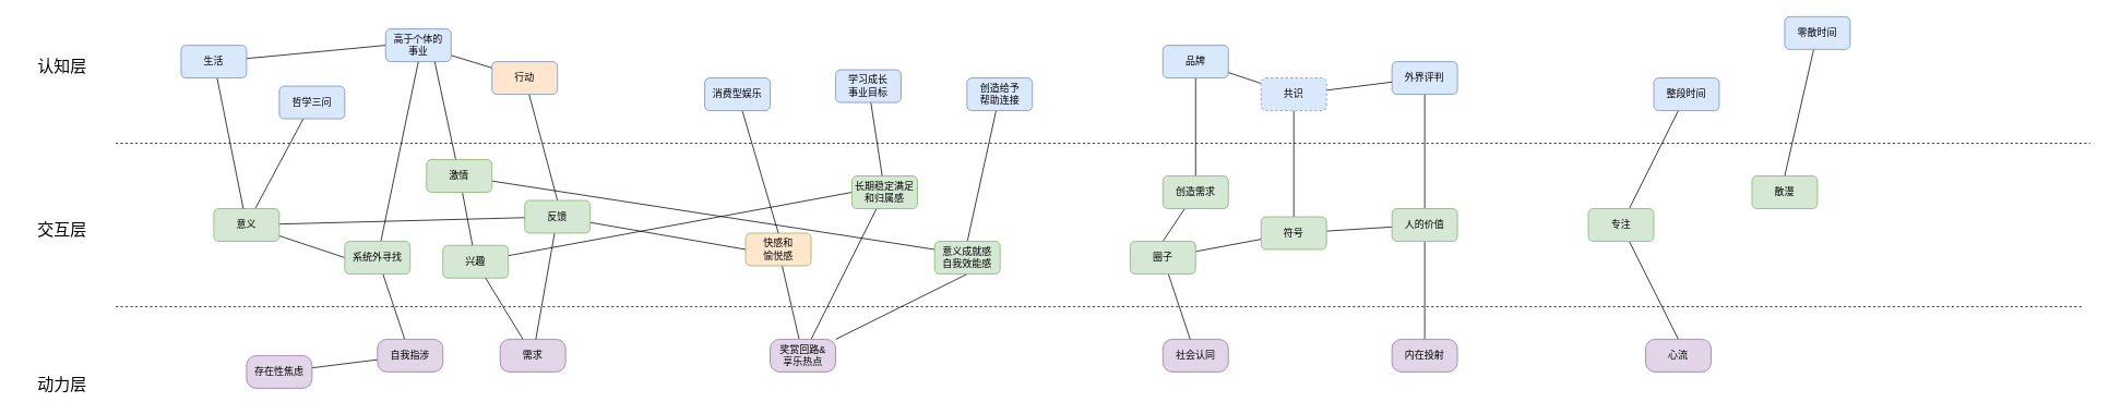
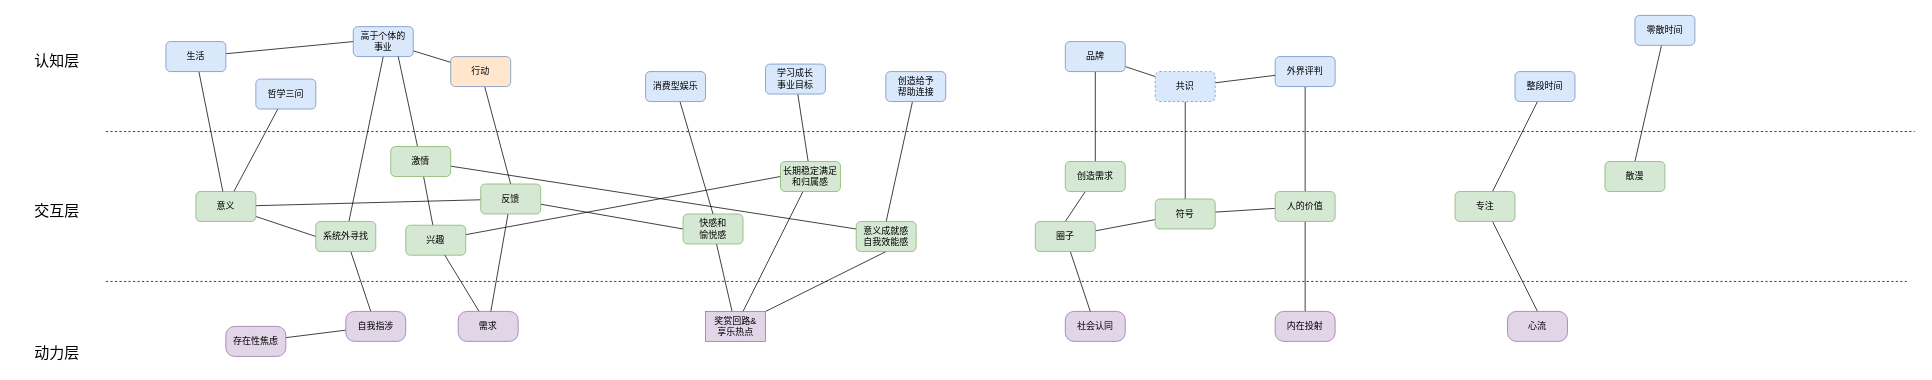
  <mxCell id="0" />
  <mxCell id="1" parent="0" />
  <mxCell id="2" value="" style="endArrow=none;dashed=1;html=1;rounded=0;" edge="1" parent="1"><mxGeometry width="50" height="50" relative="1" as="geometry"><mxPoint x="140" y="175" as="sourcePoint" /><mxPoint x="2553.333" y="175" as="targetPoint" /></mxGeometry></mxCell>
  <mxCell id="3" value="" style="endArrow=none;dashed=1;html=1;rounded=0;" edge="1" parent="1"><mxGeometry width="50" height="50" relative="1" as="geometry"><mxPoint x="140" y="375" as="sourcePoint" /><mxPoint x="2542.667" y="375" as="targetPoint" /></mxGeometry></mxCell>
  <mxCell id="4" value="认知层" style="text;html=1;strokeColor=none;fillColor=none;align=center;verticalAlign=middle;whiteSpace=wrap;rounded=0;fontSize=20;" vertex="1" parent="1"><mxGeometry x="20" y="65" width="110" height="30" as="geometry" /></mxCell>
  <mxCell id="5" value="交互层" style="text;html=1;strokeColor=none;fillColor=none;align=center;verticalAlign=middle;whiteSpace=wrap;rounded=0;fontSize=20;" vertex="1" parent="1"><mxGeometry x="20" y="265" width="110" height="30" as="geometry" /></mxCell>
  <mxCell id="6" value="动力层" style="text;html=1;strokeColor=none;fillColor=none;align=center;verticalAlign=middle;whiteSpace=wrap;rounded=0;fontSize=20;" vertex="1" parent="1"><mxGeometry x="20" y="455" width="110" height="30" as="geometry" /></mxCell>
  <mxCell id="7" style="edgeStyle=none;shape=connector;rounded=0;orthogonalLoop=1;jettySize=auto;html=1;strokeColor=default;align=center;verticalAlign=middle;fontFamily=Helvetica;fontSize=11;fontColor=default;labelBackgroundColor=default;endArrow=none;endFill=0;" edge="1" parent="1" source="8" target="20"><mxGeometry relative="1" as="geometry" /></mxCell>
  <mxCell id="8" value="存在性焦虑" style="rounded=1;whiteSpace=wrap;html=1;fillColor=#e1d5e7;strokeColor=#9673a6;arcSize=29;" vertex="1" parent="1"><mxGeometry x="300" y="435" width="80" height="40" as="geometry" /></mxCell>
  <mxCell id="9" style="rounded=0;orthogonalLoop=1;jettySize=auto;html=1;endArrow=none;endFill=0;" edge="1" parent="1" source="12" target="35"><mxGeometry relative="1" as="geometry" /></mxCell>
  <mxCell id="10" style="edgeStyle=none;shape=connector;rounded=0;orthogonalLoop=1;jettySize=auto;html=1;strokeColor=default;align=center;verticalAlign=middle;fontFamily=Helvetica;fontSize=11;fontColor=default;labelBackgroundColor=default;endArrow=none;endFill=0;" edge="1" parent="1" source="12" target="16"><mxGeometry relative="1" as="geometry" /></mxCell>
  <mxCell id="11" style="edgeStyle=none;shape=connector;rounded=0;orthogonalLoop=1;jettySize=auto;html=1;entryX=0;entryY=0.5;entryDx=0;entryDy=0;strokeColor=default;align=center;verticalAlign=middle;fontFamily=Helvetica;fontSize=11;fontColor=default;labelBackgroundColor=default;endArrow=none;endFill=0;" edge="1" parent="1" source="12" target="15"><mxGeometry relative="1" as="geometry" /></mxCell>
  <mxCell id="12" value="意义" style="rounded=1;whiteSpace=wrap;html=1;fillColor=#d5e8d4;strokeColor=#82b366;" vertex="1" parent="1"><mxGeometry x="260" y="255" width="80" height="40" as="geometry" /></mxCell>
  <mxCell id="13" style="edgeStyle=none;shape=connector;rounded=0;orthogonalLoop=1;jettySize=auto;html=1;entryX=0.5;entryY=1;entryDx=0;entryDy=0;strokeColor=default;align=center;verticalAlign=middle;fontFamily=Helvetica;fontSize=11;fontColor=default;labelBackgroundColor=default;endArrow=none;endFill=0;" edge="1" parent="1" source="15" target="22"><mxGeometry relative="1" as="geometry" /></mxCell>
  <mxCell id="14" style="edgeStyle=none;shape=connector;rounded=0;orthogonalLoop=1;jettySize=auto;html=1;strokeColor=default;align=center;verticalAlign=middle;fontFamily=Helvetica;fontSize=11;fontColor=default;labelBackgroundColor=default;endArrow=none;endFill=0;" edge="1" parent="1" source="15" target="20"><mxGeometry relative="1" as="geometry" /></mxCell>
  <mxCell id="15" value="系统外寻找" style="rounded=1;whiteSpace=wrap;html=1;fillColor=#d5e8d4;strokeColor=#82b366;" vertex="1" parent="1"><mxGeometry x="420" y="295" width="80" height="40" as="geometry" /></mxCell>
  <mxCell id="16" value="哲学三问" style="rounded=1;whiteSpace=wrap;html=1;fillColor=#dae8fc;strokeColor=#6c8ebf;" vertex="1" parent="1"><mxGeometry x="340" y="105" width="80" height="40" as="geometry" /></mxCell>
  <mxCell id="17" style="edgeStyle=none;shape=connector;rounded=0;orthogonalLoop=1;jettySize=auto;html=1;strokeColor=default;align=center;verticalAlign=middle;fontFamily=Helvetica;fontSize=11;fontColor=default;labelBackgroundColor=default;endArrow=none;endFill=0;" edge="1" parent="1" source="19" target="12"><mxGeometry relative="1" as="geometry" /></mxCell>
  <mxCell id="18" style="edgeStyle=none;shape=connector;rounded=0;orthogonalLoop=1;jettySize=auto;html=1;entryX=0;entryY=0.5;entryDx=0;entryDy=0;strokeColor=default;align=center;verticalAlign=middle;fontFamily=Helvetica;fontSize=11;fontColor=default;labelBackgroundColor=default;endArrow=none;endFill=0;" edge="1" parent="1" source="19" target="22"><mxGeometry relative="1" as="geometry" /></mxCell>
  <mxCell id="19" value="生活" style="rounded=1;whiteSpace=wrap;html=1;fillColor=#dae8fc;strokeColor=#6c8ebf;" vertex="1" parent="1"><mxGeometry x="220" y="55" width="80" height="40" as="geometry" /></mxCell>
  <mxCell id="20" value="自我指涉" style="rounded=1;whiteSpace=wrap;html=1;fillColor=#e1d5e7;strokeColor=#9673a6;arcSize=29;" vertex="1" parent="1"><mxGeometry x="460" y="415" width="80" height="40" as="geometry" /></mxCell>
  <mxCell id="21" style="edgeStyle=none;shape=connector;rounded=0;orthogonalLoop=1;jettySize=auto;html=1;strokeColor=default;align=center;verticalAlign=middle;fontFamily=Helvetica;fontSize=11;fontColor=default;labelBackgroundColor=default;endArrow=none;endFill=0;" edge="1" parent="1" source="22" target="24"><mxGeometry relative="1" as="geometry" /></mxCell>
  <mxCell id="22" value="高于个体的&lt;br&gt;事业" style="rounded=1;whiteSpace=wrap;html=1;fillColor=#dae8fc;strokeColor=#6c8ebf;" vertex="1" parent="1"><mxGeometry x="470" y="35" width="80" height="40" as="geometry" /></mxCell>
  <mxCell id="23" style="edgeStyle=none;shape=connector;rounded=0;orthogonalLoop=1;jettySize=auto;html=1;entryX=0.5;entryY=0;entryDx=0;entryDy=0;strokeColor=default;align=center;verticalAlign=middle;fontFamily=Helvetica;fontSize=11;fontColor=default;labelBackgroundColor=default;endArrow=none;endFill=0;" edge="1" parent="1" source="24" target="35"><mxGeometry relative="1" as="geometry" /></mxCell>
  <mxCell id="24" value="行动" style="rounded=1;whiteSpace=wrap;html=1;fillColor=#ffe6cc;strokeColor=#6c8ebf;" vertex="1" parent="1"><mxGeometry x="600" y="75" width="80" height="40" as="geometry" /></mxCell>
  <mxCell id="25" style="edgeStyle=none;shape=connector;rounded=0;orthogonalLoop=1;jettySize=auto;html=1;strokeColor=default;align=center;verticalAlign=middle;fontFamily=Helvetica;fontSize=11;fontColor=default;labelBackgroundColor=default;endArrow=none;endFill=0;" edge="1" parent="1" source="27" target="32"><mxGeometry relative="1" as="geometry" /></mxCell>
  <mxCell id="26" style="edgeStyle=none;shape=connector;rounded=0;orthogonalLoop=1;jettySize=auto;html=1;entryX=0;entryY=0.5;entryDx=0;entryDy=0;strokeColor=default;align=center;verticalAlign=middle;fontFamily=Helvetica;fontSize=11;fontColor=default;labelBackgroundColor=default;endArrow=none;endFill=0;" edge="1" parent="1" source="27" target="45"><mxGeometry relative="1" as="geometry" /></mxCell>
  <mxCell id="27" value="兴趣" style="rounded=1;whiteSpace=wrap;html=1;fillColor=#d5e8d4;strokeColor=#82b366;" vertex="1" parent="1"><mxGeometry x="540" y="300" width="80" height="40" as="geometry" /></mxCell>
  <mxCell id="28" style="edgeStyle=none;shape=connector;rounded=0;orthogonalLoop=1;jettySize=auto;html=1;strokeColor=default;align=center;verticalAlign=middle;fontFamily=Helvetica;fontSize=11;fontColor=default;labelBackgroundColor=default;endArrow=none;endFill=0;" edge="1" parent="1" source="29" target="27"><mxGeometry relative="1" as="geometry" /></mxCell>
  <mxCell id="29" value="需求" style="rounded=1;whiteSpace=wrap;html=1;fillColor=#e1d5e7;strokeColor=#9673a6;arcSize=29;" vertex="1" parent="1"><mxGeometry x="610" y="415" width="80" height="40" as="geometry" /></mxCell>
  <mxCell id="30" style="edgeStyle=none;shape=connector;rounded=0;orthogonalLoop=1;jettySize=auto;html=1;entryX=0.75;entryY=1;entryDx=0;entryDy=0;strokeColor=default;align=center;verticalAlign=middle;fontFamily=Helvetica;fontSize=11;fontColor=default;labelBackgroundColor=default;endArrow=none;endFill=0;" edge="1" parent="1" source="32" target="22"><mxGeometry relative="1" as="geometry" /></mxCell>
  <mxCell id="31" style="edgeStyle=none;shape=connector;rounded=0;orthogonalLoop=1;jettySize=auto;html=1;entryX=0;entryY=0.25;entryDx=0;entryDy=0;strokeColor=default;align=center;verticalAlign=middle;fontFamily=Helvetica;fontSize=11;fontColor=default;labelBackgroundColor=default;endArrow=none;endFill=0;" edge="1" parent="1" source="32" target="51"><mxGeometry relative="1" as="geometry" /></mxCell>
  <mxCell id="32" value="激情" style="rounded=1;whiteSpace=wrap;html=1;fillColor=#d5e8d4;strokeColor=#82b366;" vertex="1" parent="1"><mxGeometry x="520" y="195" width="80" height="40" as="geometry" /></mxCell>
  <mxCell id="33" style="edgeStyle=none;shape=connector;rounded=0;orthogonalLoop=1;jettySize=auto;html=1;strokeColor=default;align=center;verticalAlign=middle;fontFamily=Helvetica;fontSize=11;fontColor=default;labelBackgroundColor=default;endArrow=none;endFill=0;" edge="1" parent="1" source="35" target="29"><mxGeometry relative="1" as="geometry" /></mxCell>
  <mxCell id="34" style="edgeStyle=none;shape=connector;rounded=0;orthogonalLoop=1;jettySize=auto;html=1;entryX=0;entryY=0.5;entryDx=0;entryDy=0;strokeColor=default;align=center;verticalAlign=middle;fontFamily=Helvetica;fontSize=11;fontColor=default;labelBackgroundColor=default;endArrow=none;endFill=0;" edge="1" parent="1" source="35" target="37"><mxGeometry relative="1" as="geometry" /></mxCell>
  <mxCell id="35" value="反馈" style="rounded=1;whiteSpace=wrap;html=1;fillColor=#d5e8d4;strokeColor=#82b366;" vertex="1" parent="1"><mxGeometry x="640" y="245" width="80" height="40" as="geometry" /></mxCell>
  <mxCell id="36" style="edgeStyle=none;shape=connector;rounded=0;orthogonalLoop=1;jettySize=auto;html=1;strokeColor=default;align=center;verticalAlign=middle;fontFamily=Helvetica;fontSize=11;fontColor=default;labelBackgroundColor=default;endArrow=none;endFill=0;" edge="1" parent="1" source="37" target="40"><mxGeometry relative="1" as="geometry" /></mxCell>
- <mxCell id="37" value="快感和&lt;br&gt;愉悦感" style="rounded=1;whiteSpace=wrap;html=1;fillColor=#ffe6cc;strokeColor=#82b366;" vertex="1" parent="1"><mxGeometry x="910" y="285" width="80" height="40" as="geometry" /></mxCell>
+ <mxCell id="37" value="快感和&lt;br&gt;愉悦感" style="rounded=1;whiteSpace=wrap;html=1;fillColor=#d5e8d4;strokeColor=#82b366;" vertex="1" parent="1"><mxGeometry x="910" y="285" width="80" height="40" as="geometry" /></mxCell>
  <mxCell id="38" style="edgeStyle=none;shape=connector;rounded=0;orthogonalLoop=1;jettySize=auto;html=1;strokeColor=default;align=center;verticalAlign=middle;fontFamily=Helvetica;fontSize=11;fontColor=default;labelBackgroundColor=default;endArrow=none;endFill=0;" edge="1" parent="1" source="40" target="45"><mxGeometry relative="1" as="geometry" /></mxCell>
  <mxCell id="39" style="edgeStyle=none;shape=connector;rounded=0;orthogonalLoop=1;jettySize=auto;html=1;entryX=0.5;entryY=1;entryDx=0;entryDy=0;strokeColor=default;align=center;verticalAlign=middle;fontFamily=Helvetica;fontSize=11;fontColor=default;labelBackgroundColor=default;endArrow=none;endFill=0;" edge="1" parent="1" source="40" target="51"><mxGeometry relative="1" as="geometry" /></mxCell>
- <mxCell id="40" value="奖赏回路&amp;amp;&lt;br&gt;享乐热点" style="rounded=1;whiteSpace=wrap;html=1;fillColor=#e1d5e7;strokeColor=#9673a6;arcSize=29;" vertex="1" parent="1"><mxGeometry x="940" y="415" width="80" height="40" as="geometry" /></mxCell>
+ <mxCell id="40" value="奖赏回路&amp;amp;&lt;br&gt;享乐热点" style="whiteSpace=wrap;html=1;fillColor=#e1d5e7;strokeColor=#9673a6;arcSize=29;rounded=0;" vertex="1" parent="1"><mxGeometry x="940" y="415" width="80" height="40" as="geometry" /></mxCell>
  <mxCell id="41" style="edgeStyle=none;shape=connector;rounded=0;orthogonalLoop=1;jettySize=auto;html=1;entryX=0.5;entryY=0;entryDx=0;entryDy=0;strokeColor=default;align=center;verticalAlign=middle;fontFamily=Helvetica;fontSize=11;fontColor=default;labelBackgroundColor=default;endArrow=none;endFill=0;" edge="1" parent="1" source="42" target="37"><mxGeometry relative="1" as="geometry" /></mxCell>
  <mxCell id="42" value="消费型娱乐" style="rounded=1;whiteSpace=wrap;html=1;fillColor=#dae8fc;strokeColor=#6c8ebf;" vertex="1" parent="1"><mxGeometry x="860" y="95" width="80" height="40" as="geometry" /></mxCell>
  <mxCell id="43" style="edgeStyle=none;shape=connector;rounded=0;orthogonalLoop=1;jettySize=auto;html=1;strokeColor=default;align=center;verticalAlign=middle;fontFamily=Helvetica;fontSize=11;fontColor=default;labelBackgroundColor=default;endArrow=none;endFill=0;" edge="1" parent="1" source="44" target="45"><mxGeometry relative="1" as="geometry" /></mxCell>
  <mxCell id="44" value="学习成长&lt;br&gt;事业目标" style="rounded=1;whiteSpace=wrap;html=1;fillColor=#dae8fc;strokeColor=#6c8ebf;" vertex="1" parent="1"><mxGeometry x="1020" y="85" width="80" height="40" as="geometry" /></mxCell>
  <mxCell id="45" value="长期稳定满足和归属感" style="rounded=1;whiteSpace=wrap;html=1;fillColor=#d5e8d4;strokeColor=#82b366;" vertex="1" parent="1"><mxGeometry x="1040" y="215" width="80" height="40" as="geometry" /></mxCell>
  <mxCell id="46" style="edgeStyle=none;shape=connector;rounded=0;orthogonalLoop=1;jettySize=auto;html=1;entryX=0.5;entryY=0;entryDx=0;entryDy=0;strokeColor=default;align=center;verticalAlign=middle;fontFamily=Helvetica;fontSize=11;fontColor=default;labelBackgroundColor=default;endArrow=none;endFill=0;" edge="1" parent="1" source="47" target="51"><mxGeometry relative="1" as="geometry" /></mxCell>
  <mxCell id="47" value="创造给予&lt;br&gt;帮助连接" style="rounded=1;whiteSpace=wrap;html=1;fillColor=#dae8fc;strokeColor=#6c8ebf;" vertex="1" parent="1"><mxGeometry x="1180.5" y="95" width="80" height="40" as="geometry" /></mxCell>
  <mxCell id="48" style="edgeStyle=none;shape=connector;rounded=0;orthogonalLoop=1;jettySize=auto;html=1;strokeColor=default;align=center;verticalAlign=middle;fontFamily=Helvetica;fontSize=11;fontColor=default;labelBackgroundColor=default;endArrow=none;endFill=0;" edge="1" parent="1" source="50" target="58"><mxGeometry relative="1" as="geometry" /></mxCell>
  <mxCell id="49" style="edgeStyle=none;shape=connector;rounded=0;orthogonalLoop=1;jettySize=auto;html=1;strokeColor=default;align=center;verticalAlign=middle;fontFamily=Helvetica;fontSize=11;fontColor=default;labelBackgroundColor=default;endArrow=none;endFill=0;" edge="1" parent="1" source="50" target="56"><mxGeometry relative="1" as="geometry" /></mxCell>
  <mxCell id="50" value="品牌" style="rounded=1;whiteSpace=wrap;html=1;fillColor=#dae8fc;strokeColor=#6c8ebf;" vertex="1" parent="1"><mxGeometry x="1420" y="55" width="80" height="40" as="geometry" /></mxCell>
  <mxCell id="51" value="意义成就感&lt;br&gt;自我效能感" style="rounded=1;whiteSpace=wrap;html=1;fillColor=#d5e8d4;strokeColor=#82b366;" vertex="1" parent="1"><mxGeometry x="1141" y="295" width="80" height="40" as="geometry" /></mxCell>
  <mxCell id="52" style="edgeStyle=none;shape=connector;rounded=0;orthogonalLoop=1;jettySize=auto;html=1;strokeColor=default;align=center;verticalAlign=middle;fontFamily=Helvetica;fontSize=11;fontColor=default;labelBackgroundColor=default;endArrow=none;endFill=0;" edge="1" parent="1" source="53" target="66"><mxGeometry relative="1" as="geometry" /></mxCell>
  <mxCell id="53" value="外界评判" style="rounded=1;whiteSpace=wrap;html=1;fillColor=#dae8fc;strokeColor=#6c8ebf;" vertex="1" parent="1"><mxGeometry x="1700" y="75" width="80" height="40" as="geometry" /></mxCell>
  <mxCell id="54" style="edgeStyle=none;shape=connector;rounded=0;orthogonalLoop=1;jettySize=auto;html=1;strokeColor=default;align=center;verticalAlign=middle;fontFamily=Helvetica;fontSize=11;fontColor=default;labelBackgroundColor=default;endArrow=none;endFill=0;" edge="1" parent="1" source="56" target="64"><mxGeometry relative="1" as="geometry" /></mxCell>
  <mxCell id="55" style="edgeStyle=none;shape=connector;rounded=0;orthogonalLoop=1;jettySize=auto;html=1;strokeColor=default;align=center;verticalAlign=middle;fontFamily=Helvetica;fontSize=11;fontColor=default;labelBackgroundColor=default;endArrow=none;endFill=0;" edge="1" parent="1" source="56" target="53"><mxGeometry relative="1" as="geometry" /></mxCell>
  <mxCell id="56" value="共识" style="rounded=1;whiteSpace=wrap;html=1;fillColor=#dae8fc;strokeColor=#6c8ebf;dashed=1;" vertex="1" parent="1"><mxGeometry x="1540" y="95" width="80" height="40" as="geometry" /></mxCell>
  <mxCell id="57" style="edgeStyle=none;shape=connector;rounded=0;orthogonalLoop=1;jettySize=auto;html=1;entryX=0.5;entryY=0;entryDx=0;entryDy=0;strokeColor=default;align=center;verticalAlign=middle;fontFamily=Helvetica;fontSize=11;fontColor=default;labelBackgroundColor=default;endArrow=none;endFill=0;" edge="1" parent="1" source="58" target="62"><mxGeometry relative="1" as="geometry" /></mxCell>
  <mxCell id="58" value="创造需求" style="rounded=1;whiteSpace=wrap;html=1;fillColor=#d5e8d4;strokeColor=#82b366;" vertex="1" parent="1"><mxGeometry x="1420" y="215" width="80" height="40" as="geometry" /></mxCell>
  <mxCell id="59" value="社会认同" style="rounded=1;whiteSpace=wrap;html=1;fillColor=#e1d5e7;strokeColor=#9673a6;arcSize=29;" vertex="1" parent="1"><mxGeometry x="1420" y="415" width="80" height="40" as="geometry" /></mxCell>
  <mxCell id="60" style="edgeStyle=none;shape=connector;rounded=0;orthogonalLoop=1;jettySize=auto;html=1;strokeColor=default;align=center;verticalAlign=middle;fontFamily=Helvetica;fontSize=11;fontColor=default;labelBackgroundColor=default;endArrow=none;endFill=0;" edge="1" parent="1" source="62" target="59"><mxGeometry relative="1" as="geometry" /></mxCell>
  <mxCell id="61" style="edgeStyle=none;shape=connector;rounded=0;orthogonalLoop=1;jettySize=auto;html=1;strokeColor=default;align=center;verticalAlign=middle;fontFamily=Helvetica;fontSize=11;fontColor=default;labelBackgroundColor=default;endArrow=none;endFill=0;" edge="1" parent="1" source="62" target="64"><mxGeometry relative="1" as="geometry" /></mxCell>
  <mxCell id="62" value="圈子" style="rounded=1;whiteSpace=wrap;html=1;fillColor=#d5e8d4;strokeColor=#82b366;" vertex="1" parent="1"><mxGeometry x="1380" y="295" width="80" height="40" as="geometry" /></mxCell>
  <mxCell id="63" style="edgeStyle=none;shape=connector;rounded=0;orthogonalLoop=1;jettySize=auto;html=1;strokeColor=default;align=center;verticalAlign=middle;fontFamily=Helvetica;fontSize=11;fontColor=default;labelBackgroundColor=default;endArrow=none;endFill=0;" edge="1" parent="1" source="64" target="66"><mxGeometry relative="1" as="geometry" /></mxCell>
  <mxCell id="64" value="符号" style="rounded=1;whiteSpace=wrap;html=1;fillColor=#d5e8d4;strokeColor=#82b366;" vertex="1" parent="1"><mxGeometry x="1540" y="265" width="80" height="40" as="geometry" /></mxCell>
  <mxCell id="65" style="edgeStyle=none;shape=connector;rounded=0;orthogonalLoop=1;jettySize=auto;html=1;strokeColor=default;align=center;verticalAlign=middle;fontFamily=Helvetica;fontSize=11;fontColor=default;labelBackgroundColor=default;endArrow=none;endFill=0;" edge="1" parent="1" source="66" target="67"><mxGeometry relative="1" as="geometry" /></mxCell>
  <mxCell id="66" value="人的价值" style="rounded=1;whiteSpace=wrap;html=1;fillColor=#d5e8d4;strokeColor=#82b366;" vertex="1" parent="1"><mxGeometry x="1700" y="255" width="80" height="40" as="geometry" /></mxCell>
  <mxCell id="67" value="内在投射" style="rounded=1;whiteSpace=wrap;html=1;fillColor=#e1d5e7;strokeColor=#9673a6;arcSize=29;" vertex="1" parent="1"><mxGeometry x="1700" y="415" width="80" height="40" as="geometry" /></mxCell>
  <mxCell id="68" style="edgeStyle=none;shape=connector;rounded=0;orthogonalLoop=1;jettySize=auto;html=1;strokeColor=default;align=center;verticalAlign=middle;fontFamily=Helvetica;fontSize=11;fontColor=default;labelBackgroundColor=default;endArrow=none;endFill=0;" edge="1" parent="1" source="69" target="73"><mxGeometry relative="1" as="geometry" /></mxCell>
  <mxCell id="69" value="整段时间" style="rounded=1;whiteSpace=wrap;html=1;fillColor=#dae8fc;strokeColor=#6c8ebf;" vertex="1" parent="1"><mxGeometry x="2020" y="95" width="80" height="40" as="geometry" /></mxCell>
  <mxCell id="70" style="edgeStyle=none;shape=connector;rounded=0;orthogonalLoop=1;jettySize=auto;html=1;entryX=0.5;entryY=0;entryDx=0;entryDy=0;strokeColor=default;align=center;verticalAlign=middle;fontFamily=Helvetica;fontSize=11;fontColor=default;labelBackgroundColor=default;endArrow=none;endFill=0;" edge="1" parent="1" source="71" target="75"><mxGeometry relative="1" as="geometry" /></mxCell>
  <mxCell id="71" value="零散时间" style="rounded=1;whiteSpace=wrap;html=1;fillColor=#dae8fc;strokeColor=#6c8ebf;" vertex="1" parent="1"><mxGeometry x="2180" y="20" width="80" height="40" as="geometry" /></mxCell>
  <mxCell id="72" style="edgeStyle=none;shape=connector;rounded=0;orthogonalLoop=1;jettySize=auto;html=1;entryX=0.5;entryY=0;entryDx=0;entryDy=0;strokeColor=default;align=center;verticalAlign=middle;fontFamily=Helvetica;fontSize=11;fontColor=default;labelBackgroundColor=default;endArrow=none;endFill=0;" edge="1" parent="1" source="73" target="74"><mxGeometry relative="1" as="geometry" /></mxCell>
  <mxCell id="73" value="专注" style="rounded=1;whiteSpace=wrap;html=1;fillColor=#d5e8d4;strokeColor=#82b366;" vertex="1" parent="1"><mxGeometry x="1940" y="255" width="80" height="40" as="geometry" /></mxCell>
  <mxCell id="74" value="心流" style="rounded=1;whiteSpace=wrap;html=1;fillColor=#e1d5e7;strokeColor=#9673a6;arcSize=29;" vertex="1" parent="1"><mxGeometry x="2010" y="415" width="80" height="40" as="geometry" /></mxCell>
  <mxCell id="75" value="散漫" style="rounded=1;whiteSpace=wrap;html=1;fillColor=#d5e8d4;strokeColor=#82b366;" vertex="1" parent="1"><mxGeometry x="2140" y="215" width="80" height="40" as="geometry" /></mxCell>
